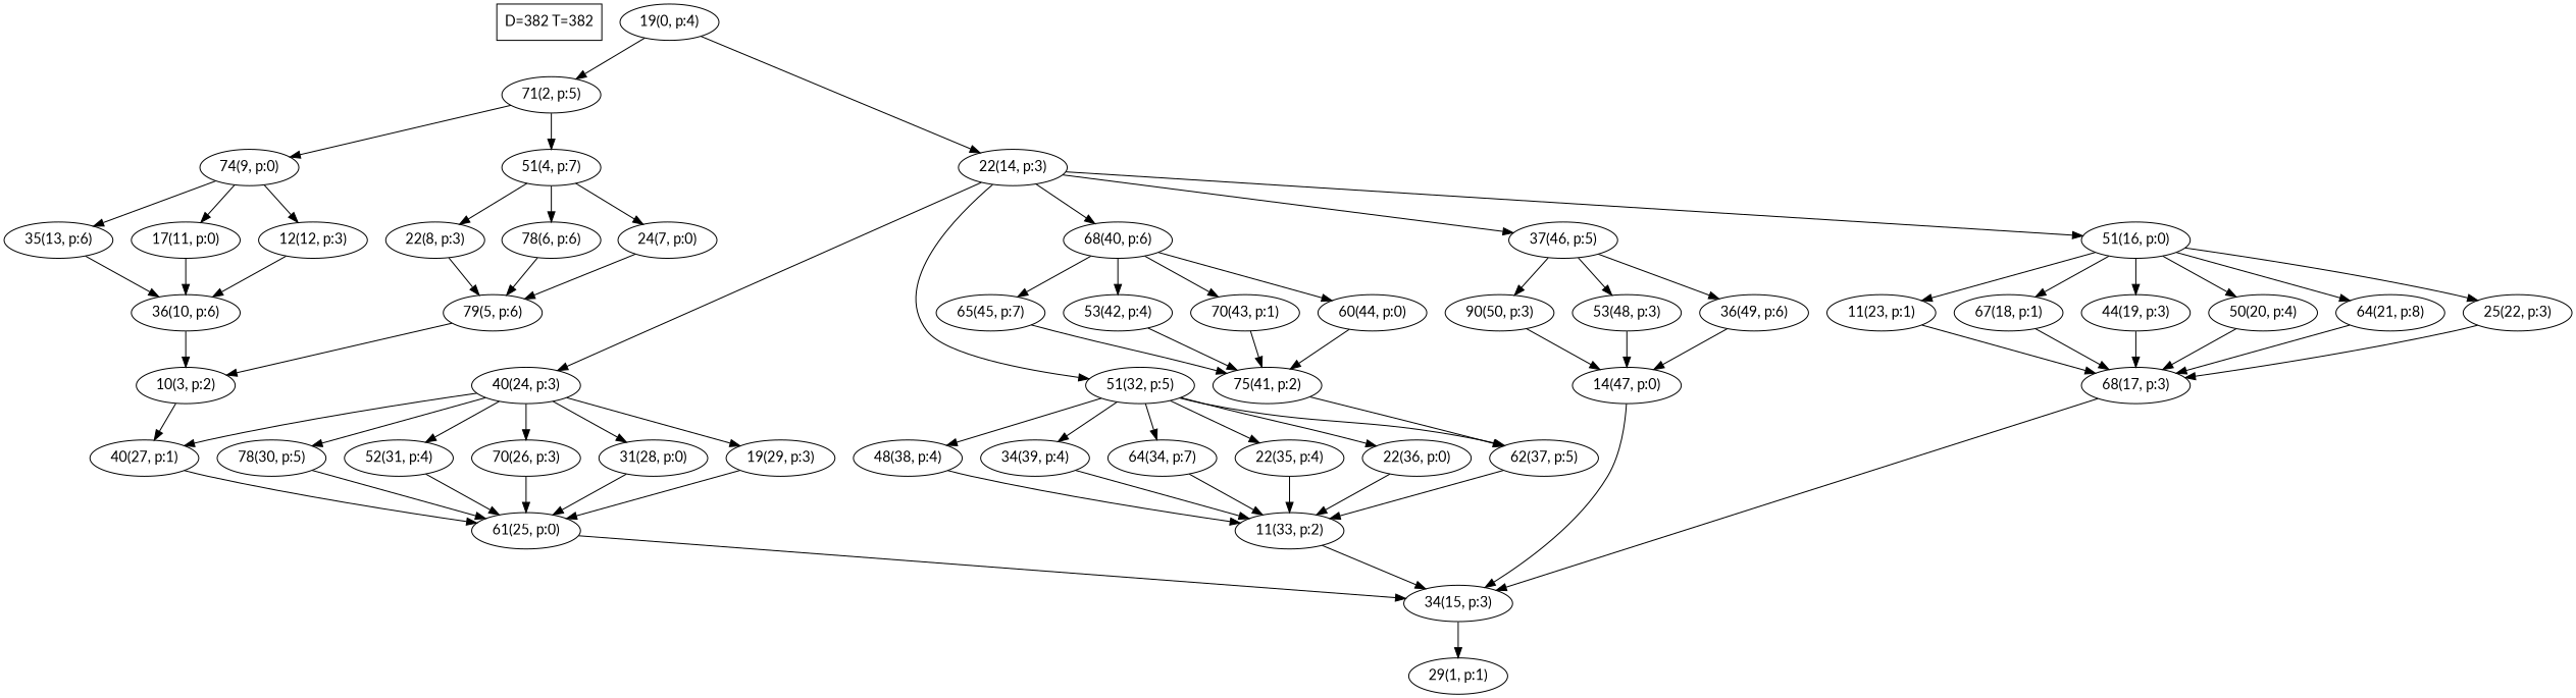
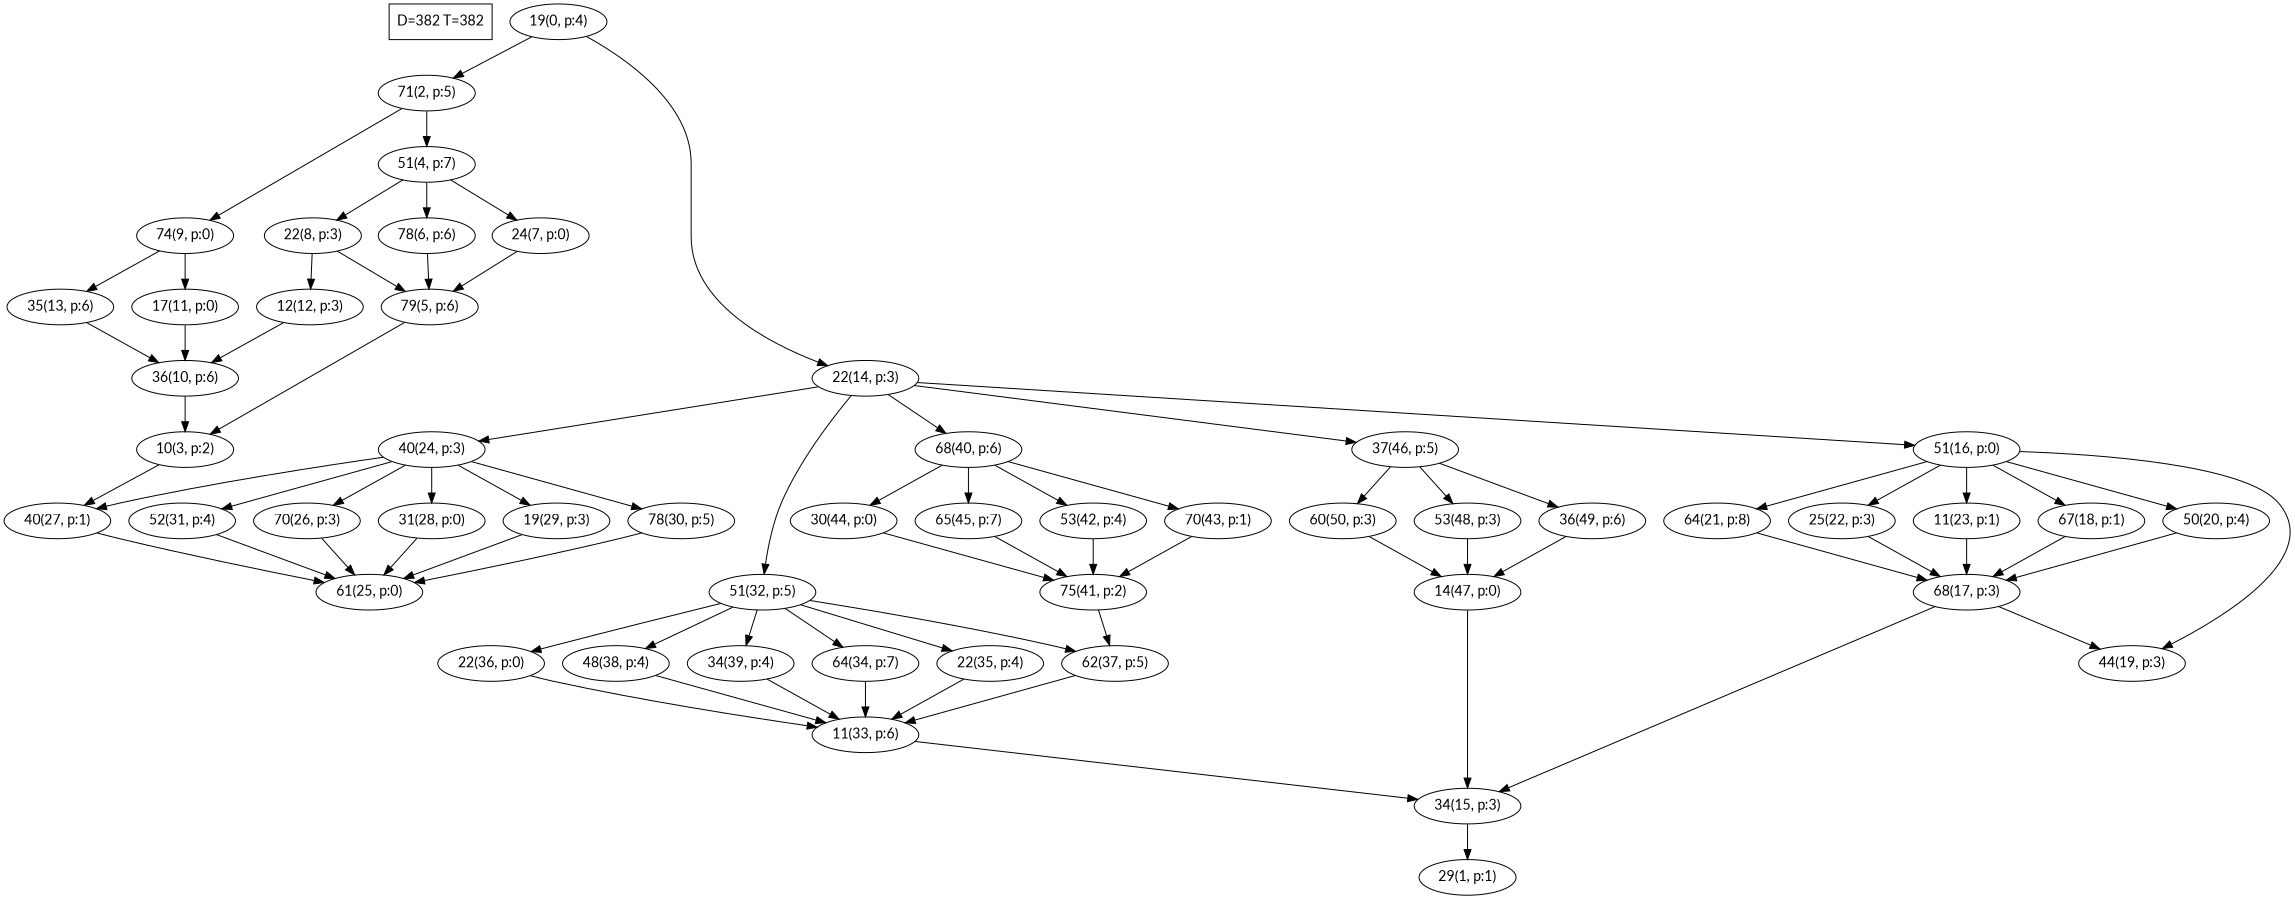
  digraph {
    fontname=Lato
    node [fontname=Lato]
    edge [fontname=Lato]
    n1 [label="D=382 T=382" shape=box]
    n2 [label="19(0, p:4)"]
    n3 [label="71(2, p:5)"]
    n4 [label="22(14, p:3)"]
    n5 [label="51(4, p:7)"]
    n6 [label="74(9, p:0)"]
    n7 [label="51(16, p:0)"]
    n8 [label="40(24, p:3)"]
    n9 [label="51(32, p:5)"]
    n10 [label="68(40, p:6)"]
    n11 [label="37(46, p:5)"]
    n12 [label="29(1, p:1)"]
    n13 [label="78(6, p:6)"]
    n14 [label="24(7, p:0)"]
    n15 [label="22(8, p:3)"]
    n16 [label="17(11, p:0)"]
    n17 [label="12(12, p:3)"]
    n18 [label="35(13, p:6)"]
    n19 [label="10(3, p:2)"]
    n20 [label="40(27, p:1)"]
    n21 [label="79(5, p:6)"]
    n22 [label="36(10, p:6)"]
    n23 [label="67(18, p:1)"]
    n24 [label="44(19, p:3)"]
    n25 [label="50(20, p:4)"]
    n26 [label="64(21, p:8)"]
    n27 [label="25(22, p:3)"]
    n28 [label="11(23, p:1)"]
    n29 [label="70(26, p:3)"]
    n30 [label="31(28, p:0)"]
    n31 [label="19(29, p:3)"]
    n32 [label="78(30, p:5)"]
    n33 [label="52(31, p:4)"]
    n34 [label="64(34, p:7)"]
    n35 [label="22(35, p:4)"]
    n36 [label="22(36, p:0)"]
    n37 [label="62(37, p:5)"]
    n38 [label="48(38, p:4)"]
    n39 [label="34(39, p:4)"]
    n40 [label="53(42, p:4)"]
    n41 [label="70(43, p:1)"]
-   n42 [label="60(44, p:0)"]
+   n42 [label="30(44, p:0)"]
    n43 [label="65(45, p:7)"]
    n44 [label="53(48, p:3)"]
    n45 [label="36(49, p:6)"]
-   n46 [label="90(50, p:3)"]
+   n46 [label="60(50, p:3)"]
    n47 [label="34(15, p:3)"]
    n48 [label="68(17, p:3)"]
    n49 [label="61(25, p:0)"]
-   n50 [label="11(33, p:2)"]
+   n50 [label="11(33, p:6)"]
    n51 [label="75(41, p:2)"]
    n52 [label="14(47, p:0)"]
    n2 -> n3
    n2 -> n4
    n3 -> n5
    n3 -> n6
    n4 -> n7
    n4 -> n8
    n4 -> n9
    n4 -> n10
    n4 -> n11
    n5 -> n13
    n5 -> n14
    n5 -> n15
    n6 -> n16
-   n6 -> n17
+   n15 -> n17
    n6 -> n18
    n7 -> n23
    n7 -> n24
    n7 -> n25
    n7 -> n26
    n7 -> n27
    n7 -> n28
    n8 -> n20
    n8 -> n29
    n8 -> n30
    n8 -> n31
    n8 -> n32
    n8 -> n33
    n9 -> n34
    n9 -> n35
    n9 -> n36
    n9 -> n37
    n9 -> n38
    n9 -> n39
    n10 -> n40
    n10 -> n41
    n10 -> n42
    n10 -> n43
    n11 -> n44
    n11 -> n45
    n11 -> n46
    n13 -> n21
    n14 -> n21
    n15 -> n21
    n16 -> n22
    n17 -> n22
    n18 -> n22
    n19 -> n20
    n20 -> n49
    n21 -> n19
    n22 -> n19
    n23 -> n48
-   n24 -> n48
+   n48 -> n24
    n25 -> n48
    n26 -> n48
    n27 -> n48
    n28 -> n48
    n29 -> n49
    n30 -> n49
    n31 -> n49
    n32 -> n49
    n33 -> n49
    n34 -> n50
    n35 -> n50
    n36 -> n50
    n37 -> n50
    n38 -> n50
    n39 -> n50
    n40 -> n51
    n41 -> n51
    n42 -> n51
    n43 -> n51
    n44 -> n52
    n45 -> n52
    n46 -> n52
    n47 -> n12
    n48 -> n47
-   n49 -> n47
    n50 -> n47
    n51 -> n37
    n52 -> n47
  }
